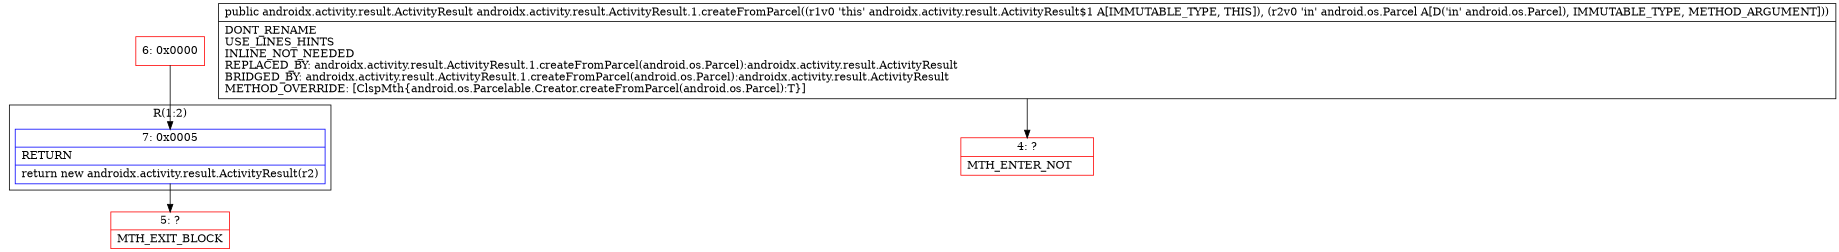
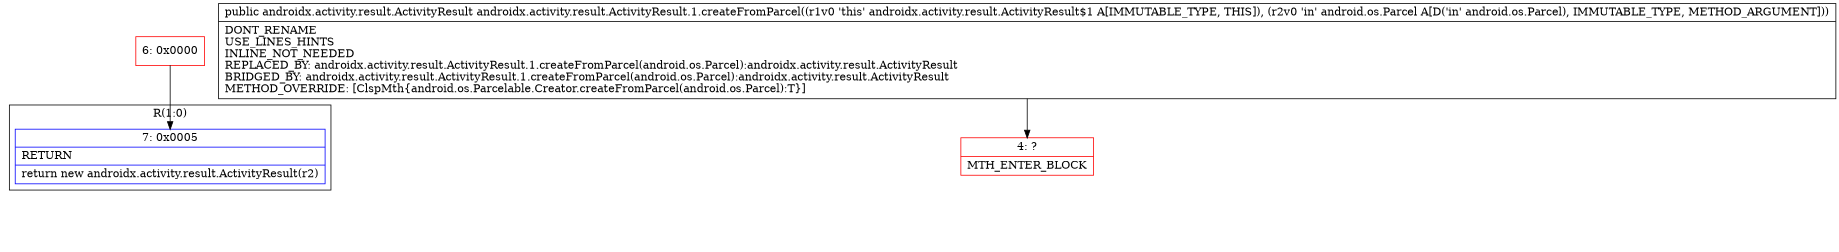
  digraph {
    node [color=red shape=record]
    n1 [color=blue label="{7\:\ 0x0005|RETURN\l|return new androidx.activity.result.ActivityResult(r2)\l}"]
-   n2 [label="{5\:\ ?|MTH_EXIT_BLOCK\l}"]
-   n3 [label="{4\:\ ?|MTH_ENTER_NOT\l}"]
+   n3 [label="{4\:\ ?|MTH_ENTER_BLOCK\l}"]
    n4 [label="{6\:\ 0x0000}"]
    n5 [label="{public androidx.activity.result.ActivityResult androidx.activity.result.ActivityResult.1.createFromParcel((r1v0 'this' androidx.activity.result.ActivityResult$1 A[IMMUTABLE_TYPE, THIS]), (r2v0 'in' android.os.Parcel A[D('in' android.os.Parcel), IMMUTABLE_TYPE, METHOD_ARGUMENT]))  | DONT_RENAME\lUSE_LINES_HINTS\lINLINE_NOT_NEEDED\lREPLACED_BY: androidx.activity.result.ActivityResult.1.createFromParcel(android.os.Parcel):androidx.activity.result.ActivityResult\lBRIDGED_BY: androidx.activity.result.ActivityResult.1.createFromParcel(android.os.Parcel):androidx.activity.result.ActivityResult\lMETHOD_OVERRIDE: [ClspMth\{android.os.Parcelable.Creator.createFromParcel(android.os.Parcel):T\}]\l}" color=""]
    subgraph cluster_1 {
-     label="R(1:2)"
+     label="R(1:0)"
      n1
    }
-   n1 -> n2
    n4 -> n1
    n5 -> n3
  }
